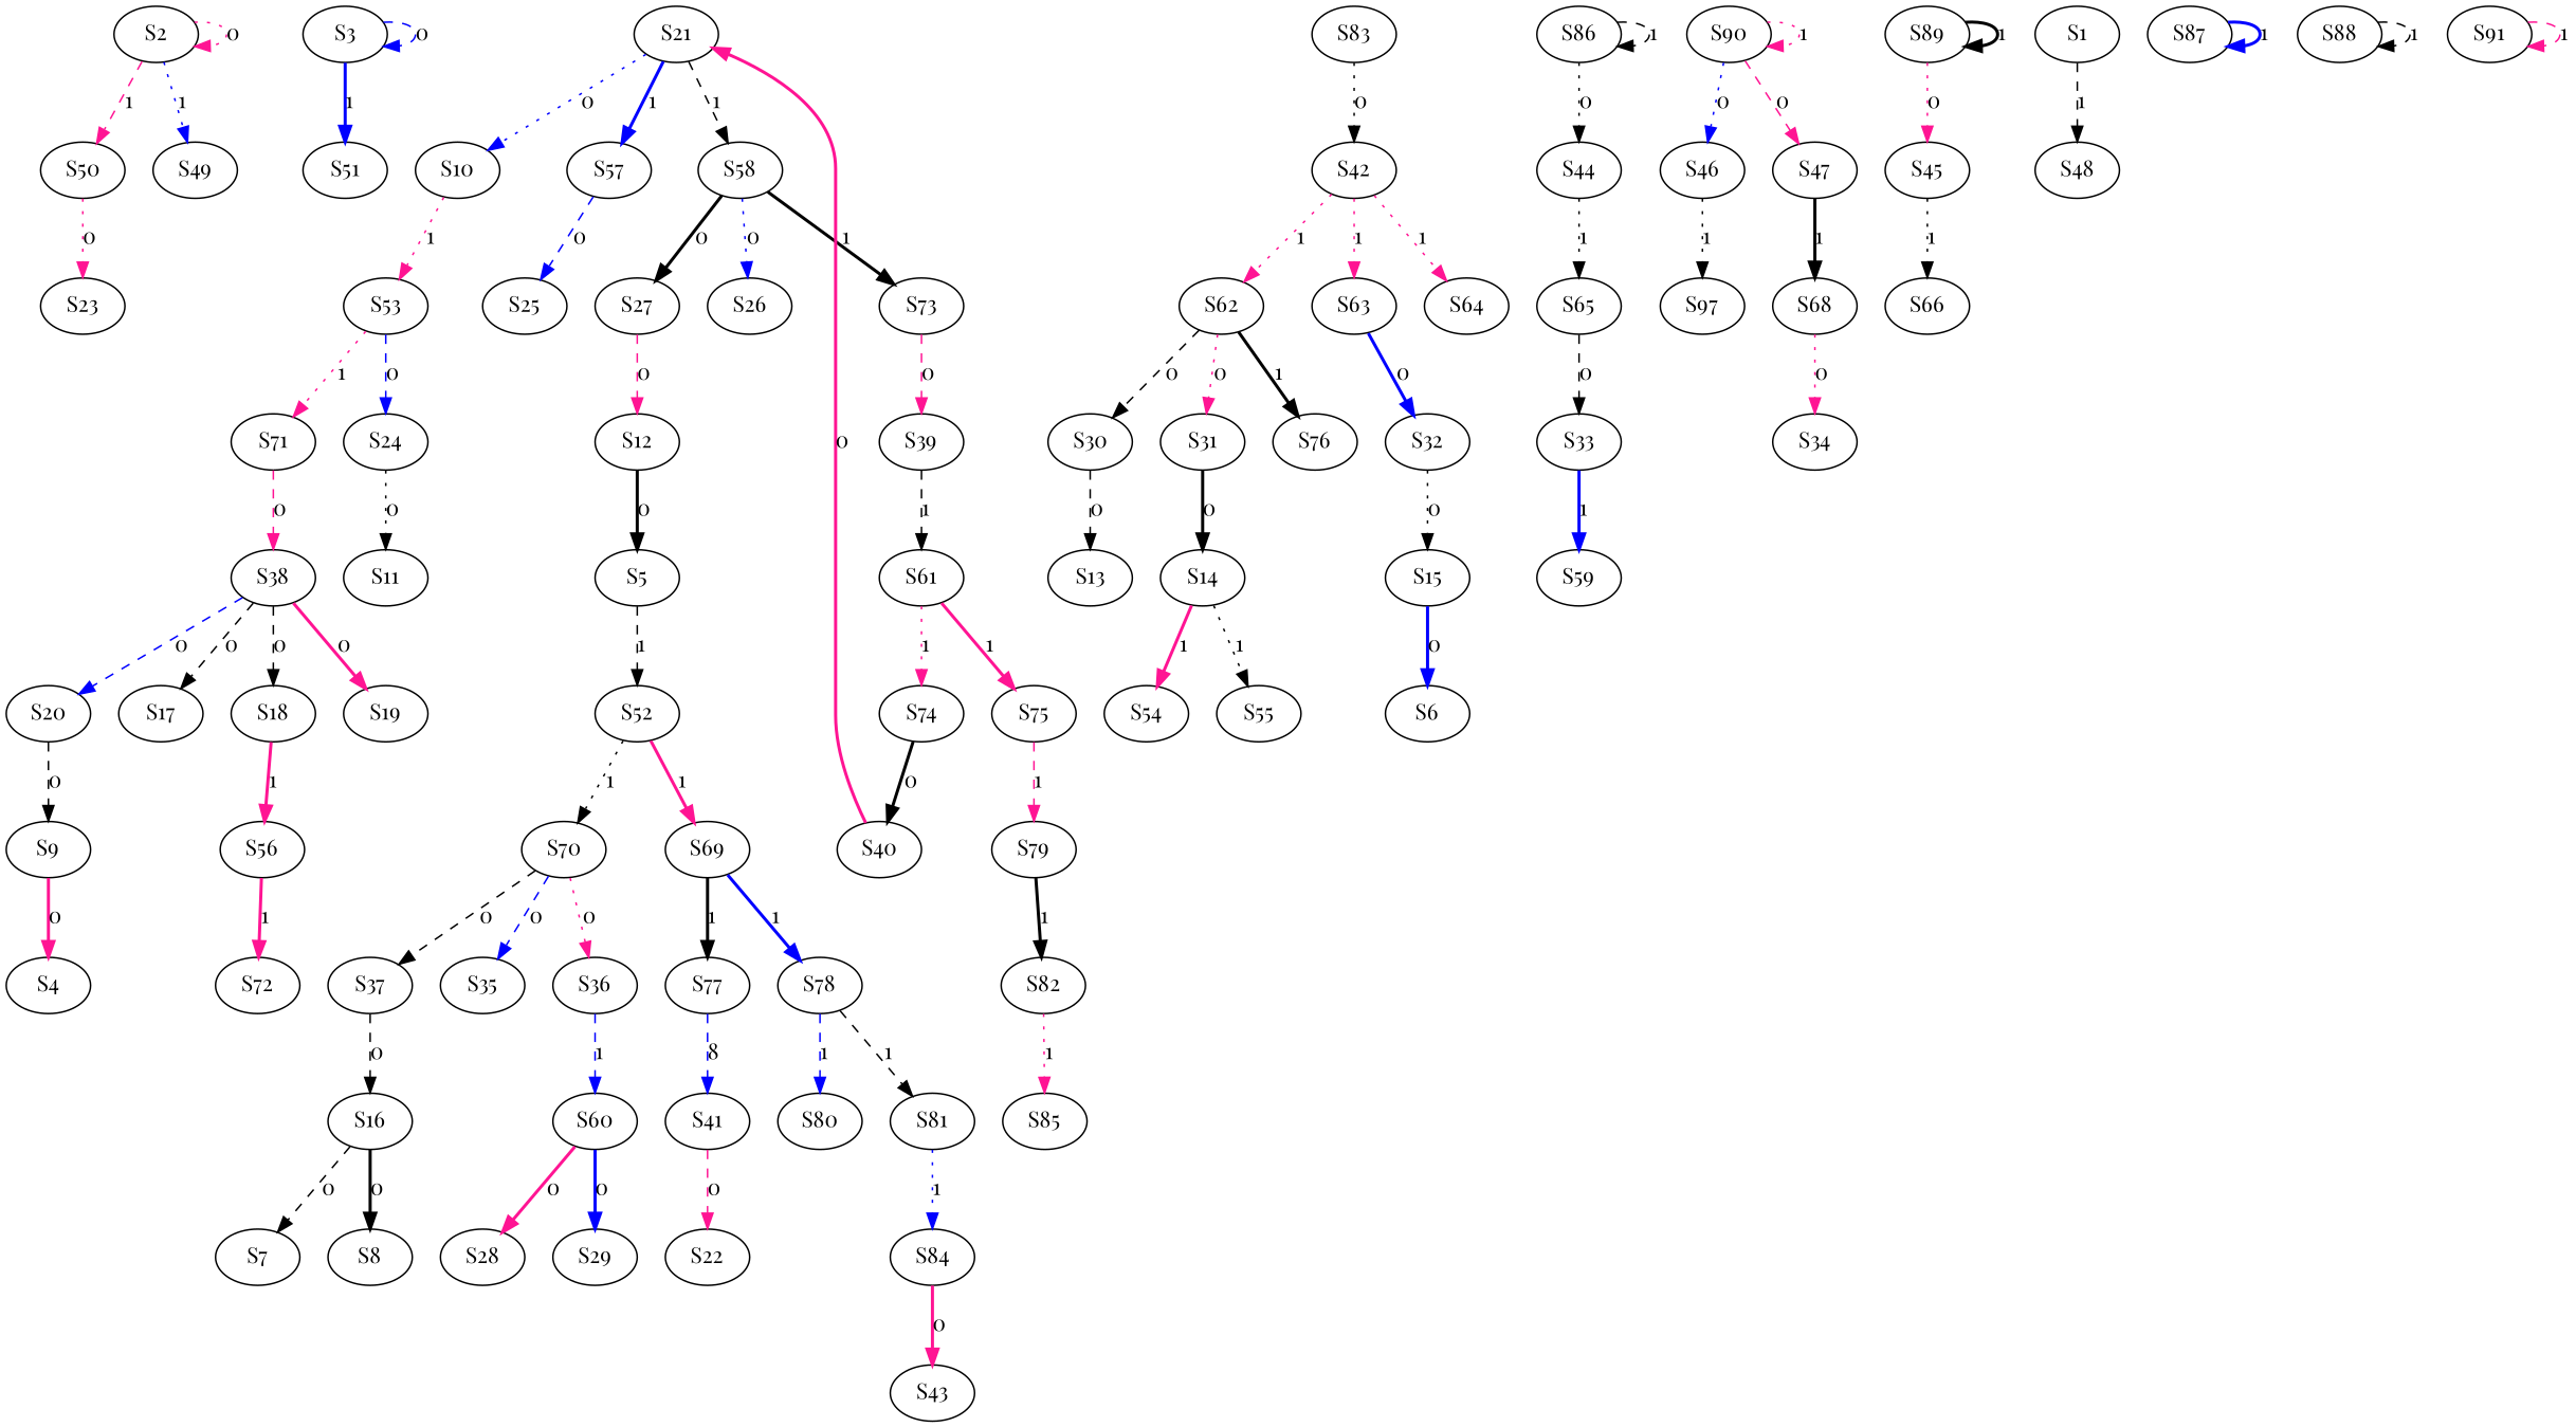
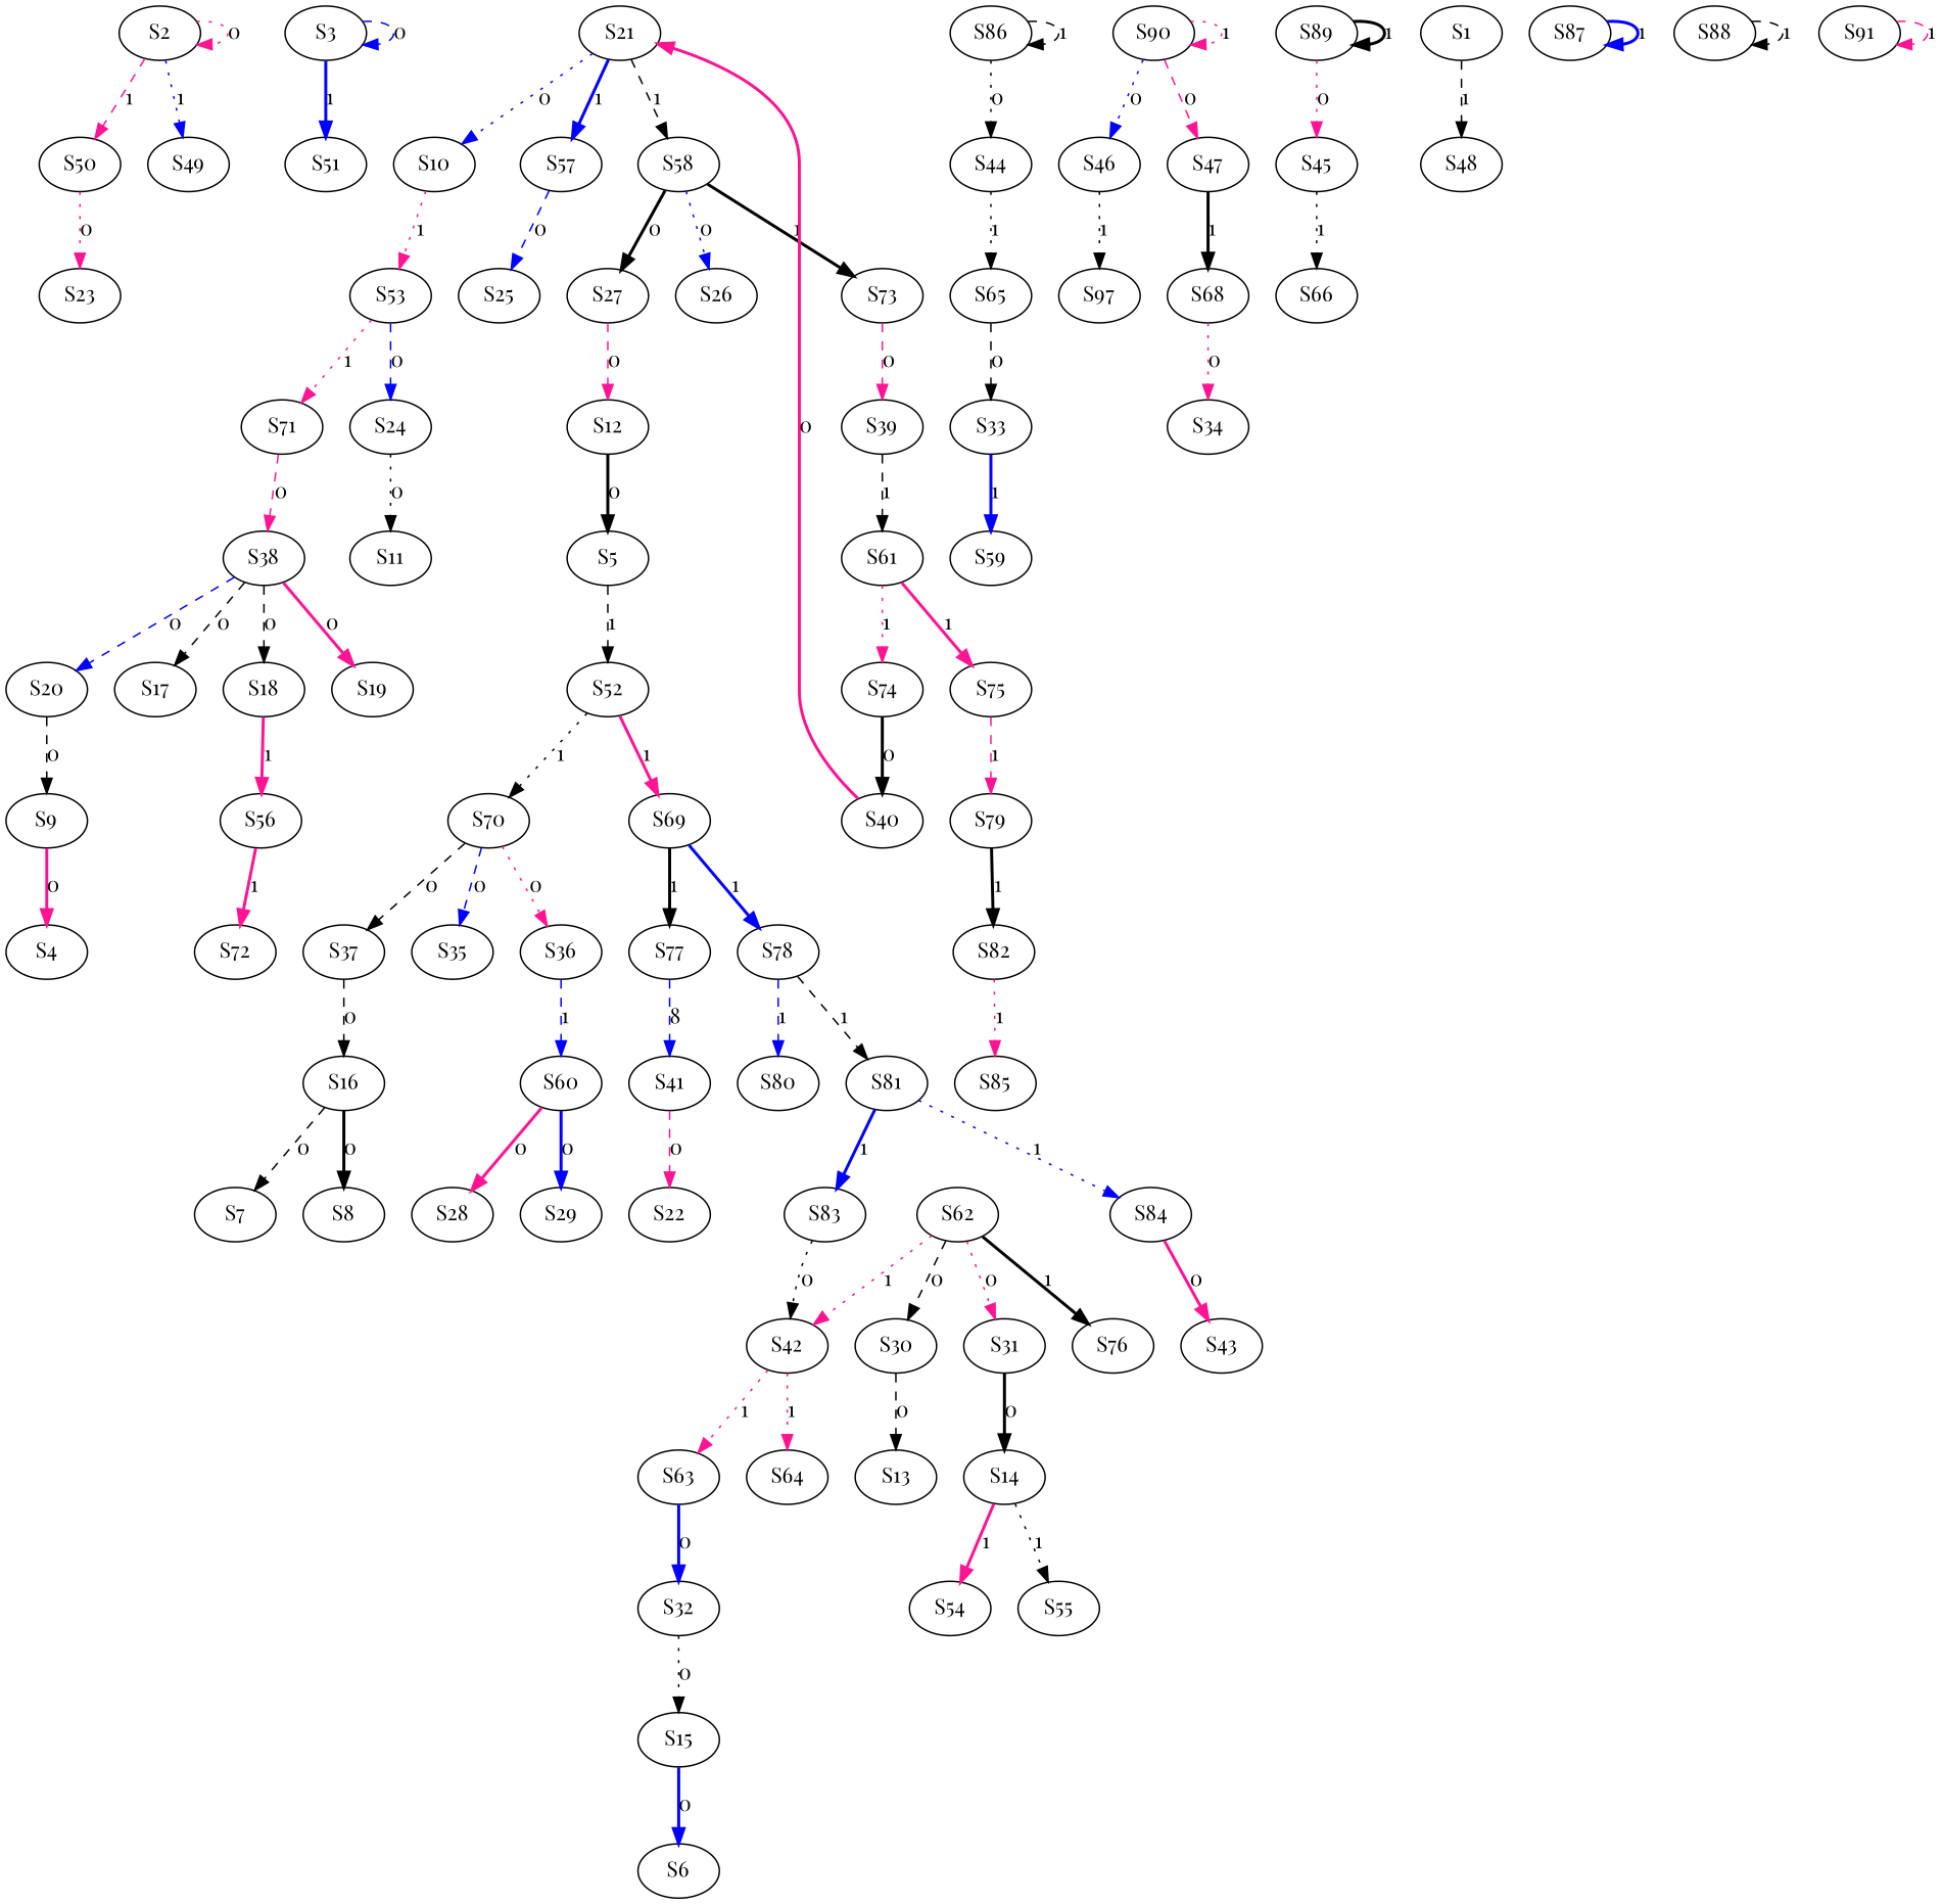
  strict digraph {
    fontname="Playfair Display"
    node [fontname="Playfair Display"]
    edge [color=black fontname="Playfair Display" style=dashed]
    S2
    S50
    S49
    S23
    S3
    S51
    S9
    S4
    S12
    S5
    S52
    S70
    S69
    S15
    S6
    S16
    S7
    S8
    S20
    S21
    S10
    S57
    S58
    S53
    S25
    S27
    S26
    S73
    S24
    S71
    S11
    S30
    S13
    S31
    S14
    S54
    S55
    S32
    S37
    S38
    S17
    S18
    S19
    S56
    S72
    S40
    S41
    S22
    S39
    S60
    S28
    S29
    S62
    S76
    S63
    S65
    S33
    S59
    S68
    S34
    S35
    S36
    S61
    S74
    S75
    S77
    S83
    S42
    S64
    S84
    S43
    S86
    S44
    S89
    S45
    S66
    S90
    S46
    S47
    n80 [label=S97]
    S1
    S48
    S78
    S79
    S80
    S81
    S82
    S85
    S87
    S88
    S91
    S2 -> S2 [color=deeppink label=0 style=dotted]
    S2 -> S50 [color=deeppink label=1]
    S2 -> S49 [color=blue label=1 style=dotted]
    S50 -> S23 [color=deeppink label=0 style=dotted]
    S3 -> S3 [color=blue label=0]
    S3 -> S51 [color=blue label=1 style=bold]
    S9 -> S4 [color=deeppink label=0 style=bold]
    S12 -> S5 [label=0 style=bold]
    S5 -> S52 [label=1]
    S52 -> S70 [label=1 style=dotted]
    S52 -> S69 [color=deeppink label=1 style=bold]
    S70 -> S37 [label=0]
    S70 -> S35 [color=blue label=0]
    S70 -> S36 [color=deeppink label=0 style=dotted]
    S69 -> S77 [label=1 style=bold]
    S69 -> S78 [color=blue label=1 style=bold]
    S15 -> S6 [color=blue label=0 style=bold]
    S16 -> S7 [label=0]
    S16 -> S8 [label=0 style=bold]
    S20 -> S9 [label=0]
    S21 -> S10 [color=blue label=0 style=dotted]
    S21 -> S57 [color=blue label=1 style=bold]
    S21 -> S58 [label=1]
    S10 -> S53 [color=deeppink label=1 style=dotted]
    S57 -> S25 [color=blue label=0]
    S58 -> S27 [label=0 style=bold]
    S58 -> S26 [color=blue label=0 style=dotted]
    S58 -> S73 [label=1 style=bold]
    S53 -> S24 [color=blue label=0]
    S53 -> S71 [color=deeppink label=1 style=dotted]
    S27 -> S12 [color=deeppink label=0]
    S73 -> S39 [color=deeppink label=0]
    S24 -> S11 [label=0 style=dotted]
    S71 -> S38 [color=deeppink label=0]
    S30 -> S13 [label=0]
    S31 -> S14 [label=0 style=bold]
    S14 -> S54 [color=deeppink label=1 style=bold]
    S14 -> S55 [label=1 style=dotted]
    S32 -> S15 [label=0 style=dotted]
    S37 -> S16 [label=0]
    S38 -> S20 [color=blue label=0]
    S38 -> S17 [label=0]
    S38 -> S18 [label=0]
    S38 -> S19 [color=deeppink label=0 style=bold]
    S18 -> S56 [color=deeppink label=1 style=bold]
    S56 -> S72 [color=deeppink label=1 style=bold]
    S40 -> S21 [color=deeppink label=0 style=bold]
    S41 -> S22 [color=deeppink label=0]
    S39 -> S61 [label=1]
    S60 -> S28 [color=deeppink label=0 style=bold]
    S60 -> S29 [color=blue label=0 style=bold]
    S62 -> S30 [label=0]
    S62 -> S31 [color=deeppink label=0 style=dotted]
    S62 -> S76 [label=1 style=bold]
    S63 -> S32 [color=blue label=0 style=bold]
    S65 -> S33 [label=0]
    S33 -> S59 [color=blue label=1 style=bold]
    S68 -> S34 [color=deeppink label=0 style=dotted]
    S36 -> S60 [color=blue label=1]
    S61 -> S74 [color=deeppink label=1 style=dotted]
    S61 -> S75 [color=deeppink label=1 style=bold]
    S74 -> S40 [label=0 style=bold]
    S75 -> S79 [color=deeppink label=1]
    S77 -> S41 [color=blue label=8]
    S83 -> S42 [label=0 style=dotted]
-   S42 -> S62 [color=deeppink label=1 style=dotted]
+   S62 -> S42 [color=deeppink label=1 style=dotted]
    S42 -> S63 [color=deeppink label=1 style=dotted]
    S42 -> S64 [color=deeppink label=1 style=dotted]
    S84 -> S43 [color=deeppink label=0 style=bold]
    S86 -> S86 [label=1]
    S86 -> S44 [label=0 style=dotted]
    S44 -> S65 [label=1 style=dotted]
    S89 -> S89 [label=1 style=bold]
    S89 -> S45 [color=deeppink label=0 style=dotted]
    S45 -> S66 [label=1 style=dotted]
    S90 -> S90 [color=deeppink label=1 style=dotted]
    S90 -> S46 [color=blue label=0 style=dotted]
    S90 -> S47 [color=deeppink label=0]
    S46 -> n80 [label=1 style=dotted]
    S47 -> S68 [label=1 style=bold]
    S1 -> S48 [label=1]
    S78 -> S80 [color=blue label=1]
    S78 -> S81 [label=1]
    S79 -> S82 [label=1 style=bold]
+   S81 -> S83 [color=blue label=1 style=bold]
    S81 -> S84 [color=blue label=1 style=dotted]
    S82 -> S85 [color=deeppink label=1 style=dotted]
    S87 -> S87 [color=blue label=1 style=bold]
    S88 -> S88 [label=1]
    S91 -> S91 [color=deeppink label=1]
  }
